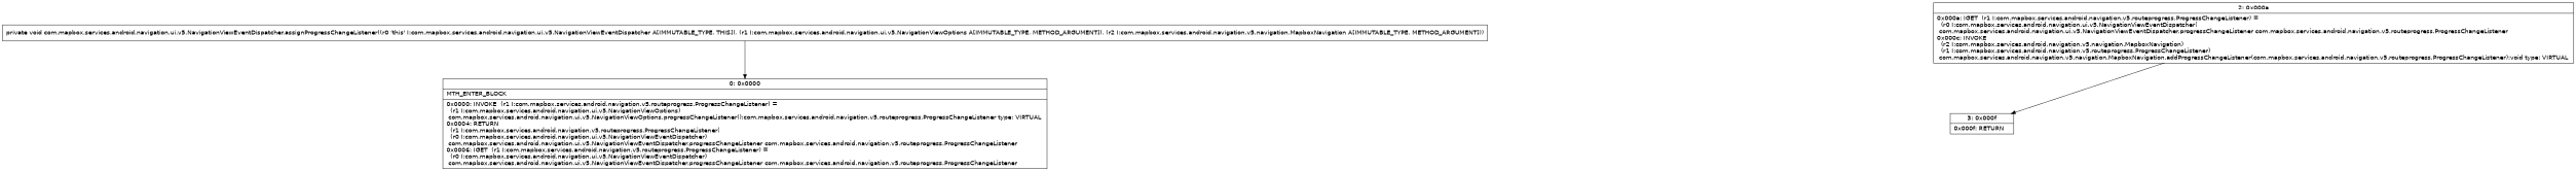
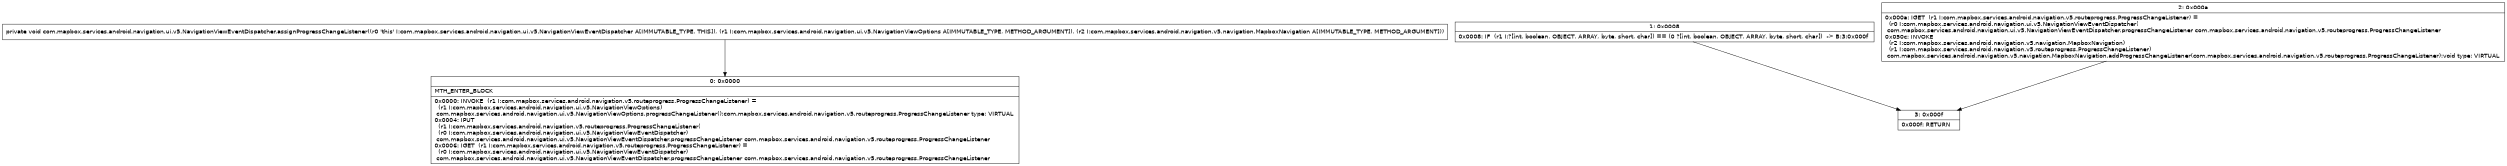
  digraph {
    fontname="DejaVu Sans"
    node [fontname="DejaVu Sans" shape=record]
    edge [fontname="DejaVu Sans"]
-   n1 [label="{0\:\ 0x0000|MTH_ENTER_BLOCK\l|0x0000: INVOKE  (r1 I:com.mapbox.services.android.navigation.v5.routeprogress.ProgressChangeListener) = \l  (r1 I:com.mapbox.services.android.navigation.ui.v5.NavigationViewOptions)\l com.mapbox.services.android.navigation.ui.v5.NavigationViewOptions.progressChangeListener():com.mapbox.services.android.navigation.v5.routeprogress.ProgressChangeListener type: VIRTUAL \l0x0004: RETURN  \l  (r1 I:com.mapbox.services.android.navigation.v5.routeprogress.ProgressChangeListener)\l  (r0 I:com.mapbox.services.android.navigation.ui.v5.NavigationViewEventDispatcher)\l com.mapbox.services.android.navigation.ui.v5.NavigationViewEventDispatcher.progressChangeListener com.mapbox.services.android.navigation.v5.routeprogress.ProgressChangeListener \l0x0006: IGET  (r1 I:com.mapbox.services.android.navigation.v5.routeprogress.ProgressChangeListener) = \l  (r0 I:com.mapbox.services.android.navigation.ui.v5.NavigationViewEventDispatcher)\l com.mapbox.services.android.navigation.ui.v5.NavigationViewEventDispatcher.progressChangeListener com.mapbox.services.android.navigation.v5.routeprogress.ProgressChangeListener \l}"]
+   n1 [label="{0\:\ 0x0000|MTH_ENTER_BLOCK\l|0x0000: INVOKE  (r1 I:com.mapbox.services.android.navigation.v5.routeprogress.ProgressChangeListener) = \l  (r1 I:com.mapbox.services.android.navigation.ui.v5.NavigationViewOptions)\l com.mapbox.services.android.navigation.ui.v5.NavigationViewOptions.progressChangeListener():com.mapbox.services.android.navigation.v5.routeprogress.ProgressChangeListener type: VIRTUAL \l0x0004: IPUT  \l  (r1 I:com.mapbox.services.android.navigation.v5.routeprogress.ProgressChangeListener)\l  (r0 I:com.mapbox.services.android.navigation.ui.v5.NavigationViewEventDispatcher)\l com.mapbox.services.android.navigation.ui.v5.NavigationViewEventDispatcher.progressChangeListener com.mapbox.services.android.navigation.v5.routeprogress.ProgressChangeListener \l0x0006: IGET  (r1 I:com.mapbox.services.android.navigation.v5.routeprogress.ProgressChangeListener) = \l  (r0 I:com.mapbox.services.android.navigation.ui.v5.NavigationViewEventDispatcher)\l com.mapbox.services.android.navigation.ui.v5.NavigationViewEventDispatcher.progressChangeListener com.mapbox.services.android.navigation.v5.routeprogress.ProgressChangeListener \l}"]
+   n2 [label="{1\:\ 0x0008|0x0008: IF  (r1 I:?[int, boolean, OBJECT, ARRAY, byte, short, char]) == (0 ?[int, boolean, OBJECT, ARRAY, byte, short, char])  \-\> B:3:0x000f \l}"]
    n3 [label="{3\:\ 0x000f|0x000f: RETURN   \l}"]
-   n4 [label="{2\:\ 0x000a|0x000a: IGET  (r1 I:com.mapbox.services.android.navigation.v5.routeprogress.ProgressChangeListener) = \l  (r0 I:com.mapbox.services.android.navigation.ui.v5.NavigationViewEventDispatcher)\l com.mapbox.services.android.navigation.ui.v5.NavigationViewEventDispatcher.progressChangeListener com.mapbox.services.android.navigation.v5.routeprogress.ProgressChangeListener \l0x000c: INVOKE  \l  (r2 I:com.mapbox.services.android.navigation.v5.navigation.MapboxNavigation)\l  (r1 I:com.mapbox.services.android.navigation.v5.routeprogress.ProgressChangeListener)\l com.mapbox.services.android.navigation.v5.navigation.MapboxNavigation.addProgressChangeListener(com.mapbox.services.android.navigation.v5.routeprogress.ProgressChangeListener):void type: VIRTUAL \l}"]
+   n4 [label="{2\:\ 0x000a|0x000a: IGET  (r1 I:com.mapbox.services.android.navigation.v5.routeprogress.ProgressChangeListener) = \l  (r0 I:com.mapbox.services.android.navigation.ui.v5.NavigationViewEventDispatcher)\l com.mapbox.services.android.navigation.ui.v5.NavigationViewEventDispatcher.progressChangeListener com.mapbox.services.android.navigation.v5.routeprogress.ProgressChangeListener \l0x050c: INVOKE  \l  (r2 I:com.mapbox.services.android.navigation.v5.navigation.MapboxNavigation)\l  (r1 I:com.mapbox.services.android.navigation.v5.routeprogress.ProgressChangeListener)\l com.mapbox.services.android.navigation.v5.navigation.MapboxNavigation.addProgressChangeListener(com.mapbox.services.android.navigation.v5.routeprogress.ProgressChangeListener):void type: VIRTUAL \l}"]
    n5 [label="{private void com.mapbox.services.android.navigation.ui.v5.NavigationViewEventDispatcher.assignProgressChangeListener((r0 'this' I:com.mapbox.services.android.navigation.ui.v5.NavigationViewEventDispatcher A[IMMUTABLE_TYPE, THIS]), (r1 I:com.mapbox.services.android.navigation.ui.v5.NavigationViewOptions A[IMMUTABLE_TYPE, METHOD_ARGUMENT]), (r2 I:com.mapbox.services.android.navigation.v5.navigation.MapboxNavigation A[IMMUTABLE_TYPE, METHOD_ARGUMENT])) }"]
+   n2 -> n3
    n4 -> n3
    n5 -> n1
  }
